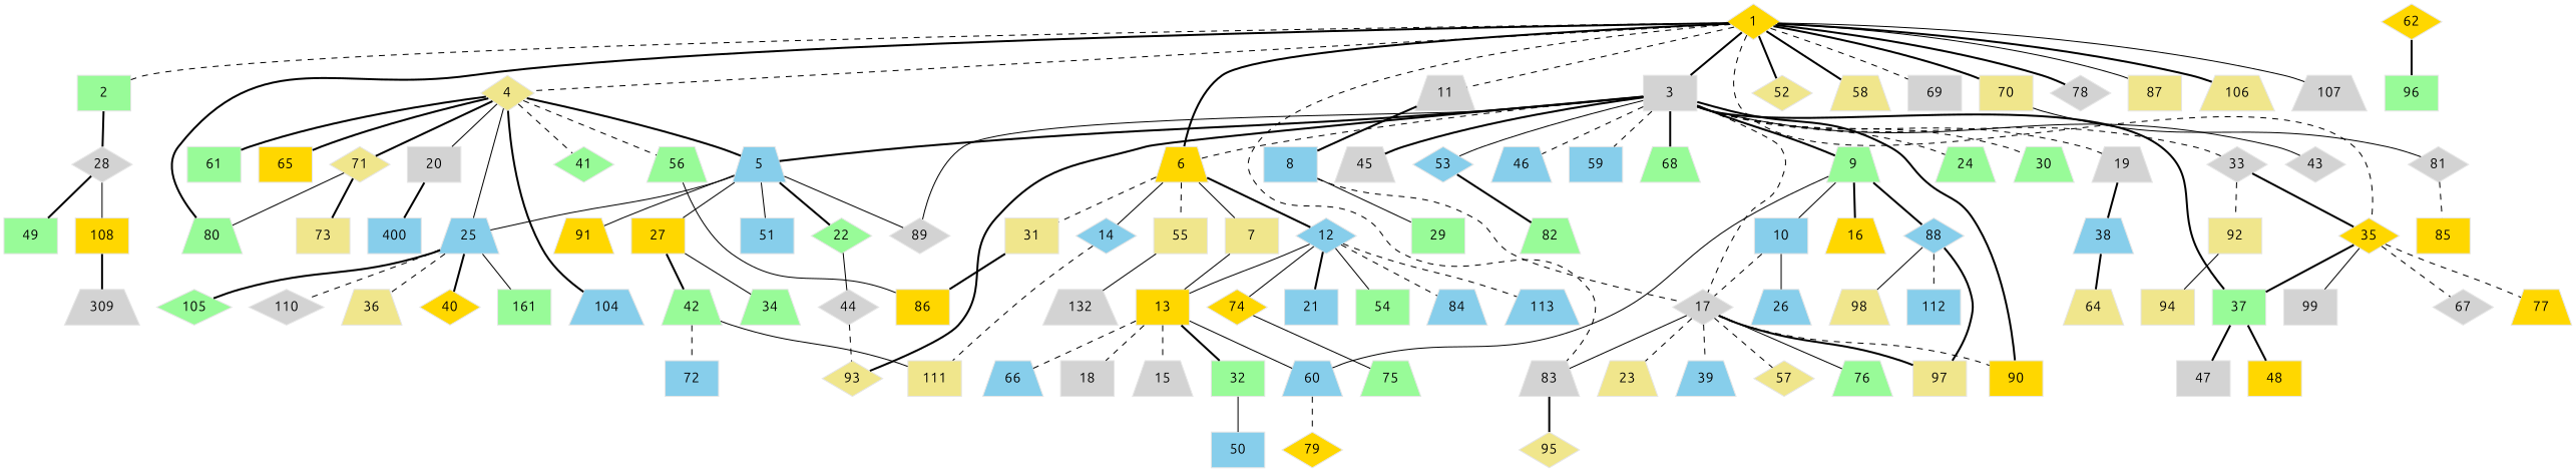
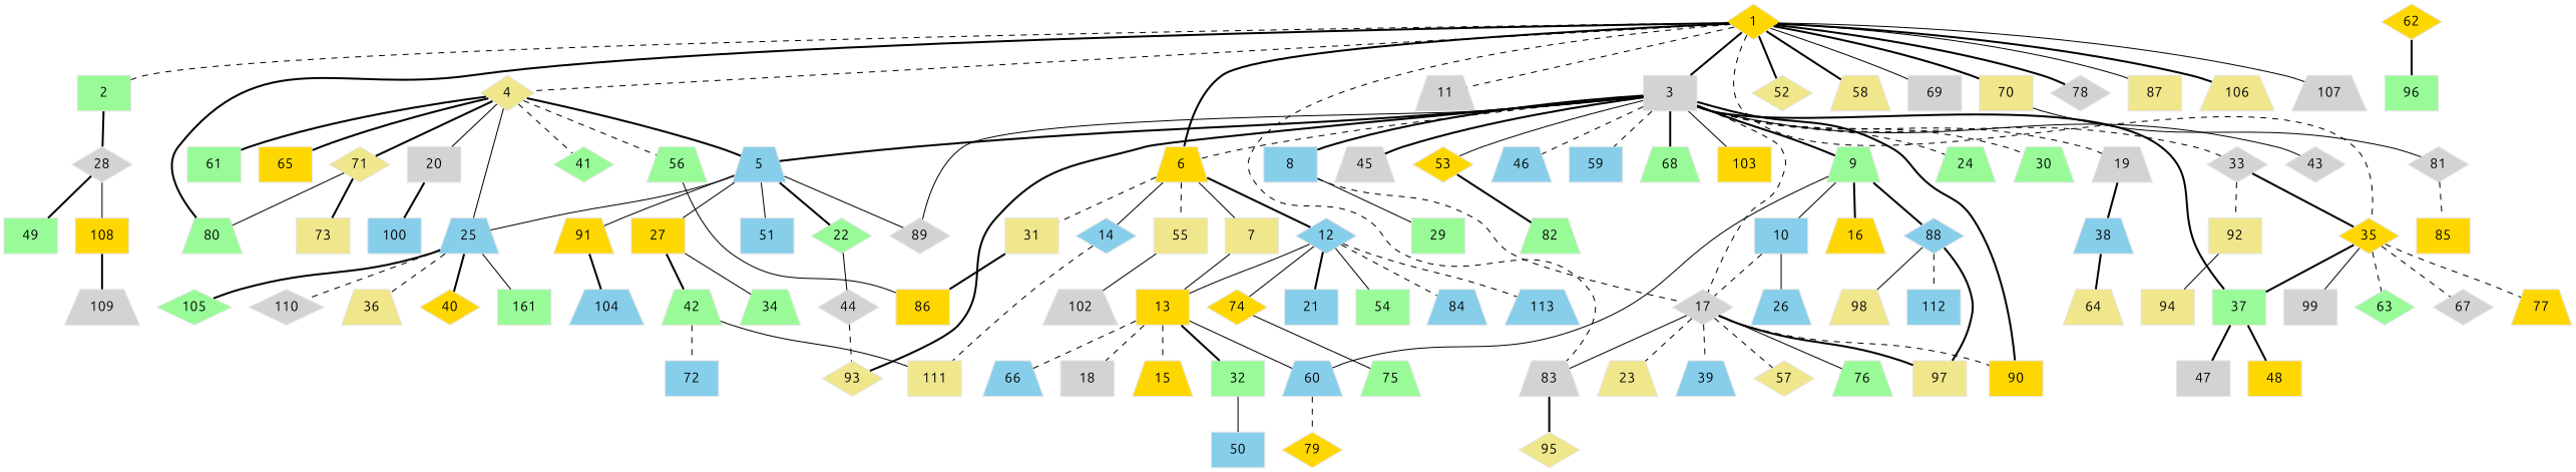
  graph {
    fontname=Ubuntu
    node [color=gray90 fillcolor=palegreen fontname=Ubuntu shape=box style=filled]
    edge [fontname=Ubuntu style=bold]
    1 [fillcolor=gold shape=diamond]
    2
    3 [fillcolor=lightgrey]
    4 [fillcolor=khaki shape=diamond]
    6 [fillcolor=gold shape=trapezium]
    11 [fillcolor=lightgrey shape=trapezium]
    35 [fillcolor=gold shape=diamond]
    52 [fillcolor=khaki shape=diamond]
    58 [fillcolor=khaki shape=trapezium]
    69 [fillcolor=lightgrey]
    70 [fillcolor=khaki]
    78 [fillcolor=lightgrey shape=diamond]
    80 [shape=trapezium]
    83 [fillcolor=lightgrey shape=trapezium]
    87 [fillcolor=khaki]
    106 [fillcolor=khaki shape=trapezium]
    107 [fillcolor=lightgrey shape=trapezium]
    28 [fillcolor=lightgrey shape=diamond]
    5 [fillcolor=skyblue shape=trapezium]
    8 [fillcolor=skyblue]
    9 [shape=trapezium]
    17 [fillcolor=lightgrey shape=diamond]
    19 [fillcolor=lightgrey shape=trapezium]
    24 [shape=trapezium]
    30 [shape=trapezium]
    33 [fillcolor=lightgrey shape=diamond]
    37
    43 [fillcolor=lightgrey shape=diamond]
    45 [fillcolor=lightgrey shape=trapezium]
    46 [fillcolor=skyblue shape=trapezium]
-   53 [fillcolor=skyblue shape=diamond]
+   53 [fillcolor=gold shape=diamond]
    59 [fillcolor=skyblue]
    68 [shape=trapezium]
    89 [fillcolor=lightgrey shape=diamond]
    90 [fillcolor=gold]
    93 [fillcolor=khaki shape=diamond]
+   103 [fillcolor=gold]
    20 [fillcolor=lightgrey]
    25 [fillcolor=skyblue shape=trapezium]
    41 [shape=diamond]
    56 [shape=trapezium]
    61
    65 [fillcolor=gold]
    71 [fillcolor=khaki shape=diamond]
    104 [fillcolor=skyblue shape=trapezium]
    7 [fillcolor=khaki]
    12 [fillcolor=skyblue shape=diamond]
    14 [fillcolor=skyblue shape=diamond]
    31 [fillcolor=khaki]
    55 [fillcolor=khaki]
+   63 [shape=diamond]
    67 [fillcolor=lightgrey shape=diamond]
    77 [fillcolor=gold shape=trapezium]
    99 [fillcolor=lightgrey]
    81 [fillcolor=lightgrey shape=diamond]
    95 [fillcolor=khaki shape=diamond]
    49
    108 [fillcolor=gold]
    22 [shape=diamond]
    27 [fillcolor=gold]
    51 [fillcolor=skyblue]
    91 [fillcolor=gold shape=trapezium]
    29
    10 [fillcolor=skyblue]
    16 [fillcolor=gold shape=trapezium]
    60 [fillcolor=skyblue shape=trapezium]
    88 [fillcolor=skyblue shape=diamond]
    23 [fillcolor=khaki shape=trapezium]
    39 [fillcolor=skyblue shape=trapezium]
    57 [fillcolor=khaki shape=diamond]
    76 [shape=trapezium]
    97 [fillcolor=khaki]
    38 [fillcolor=skyblue shape=trapezium]
    92 [fillcolor=khaki]
    47 [fillcolor=lightgrey]
    48 [fillcolor=gold]
    82 [shape=trapezium]
-   100 [fillcolor=skyblue label=400]
+   100 [fillcolor=skyblue]
    36 [fillcolor=khaki shape=trapezium]
    40 [fillcolor=gold shape=diamond]
    n81 [label=161]
    105 [shape=diamond]
    110 [fillcolor=lightgrey shape=diamond]
    86 [fillcolor=gold]
    73 [fillcolor=khaki]
    44 [fillcolor=lightgrey shape=diamond]
    34 [shape=trapezium]
    42 [shape=trapezium]
    13 [fillcolor=gold]
    21 [fillcolor=skyblue]
    54
    74 [fillcolor=gold shape=diamond]
    84 [fillcolor=skyblue shape=trapezium]
    113 [fillcolor=skyblue shape=trapezium]
    111 [fillcolor=khaki]
-   102 [fillcolor=lightgrey shape=trapezium label=132]
-   15 [fillcolor=lightgrey shape=trapezium]
+   102 [fillcolor=lightgrey shape=trapezium]
+   15 [fillcolor=gold shape=trapezium]
    18 [fillcolor=lightgrey]
    32
    66 [fillcolor=skyblue shape=trapezium]
    26 [fillcolor=skyblue shape=trapezium]
    79 [fillcolor=gold shape=diamond]
    98 [fillcolor=khaki shape=trapezium]
    112 [fillcolor=skyblue]
    75 [shape=trapezium]
    50 [fillcolor=skyblue]
    64 [fillcolor=khaki shape=trapezium]
    72 [fillcolor=skyblue]
-   109 [fillcolor=lightgrey shape=trapezium label=309]
+   109 [fillcolor=lightgrey shape=trapezium]
    94 [fillcolor=khaki]
    62 [fillcolor=gold shape=diamond]
    96
    85 [fillcolor=gold]
    1 -- 2 [style=dashed]
    1 -- 3
    1 -- 4 [style=dashed]
    1 -- 6
    1 -- 11 [style=dashed]
    1 -- 35 [style=dashed]
    1 -- 52
    1 -- 58
-   1 -- 69 [style=dashed]
+   1 -- 69 [style=solid]
    1 -- 70
    1 -- 78
    1 -- 80
    1 -- 83 [style=dashed]
    1 -- 87 [style=solid]
    1 -- 106
    1 -- 107 [style=solid]
    2 -- 28
    3 -- 6 [style=dashed]
    3 -- 5
-   11 -- 8
+   3 -- 8
    3 -- 9
    3 -- 17 [style=dashed]
    3 -- 19 [style=dashed]
    3 -- 24 [style=dashed]
    3 -- 30 [style=dashed]
    3 -- 33 [style=dashed]
    3 -- 37
    3 -- 43 [style=solid]
    3 -- 45
    3 -- 46 [style=dashed]
    3 -- 53 [style=solid]
    3 -- 59 [style=dashed]
    3 -- 68
    3 -- 89 [style=solid]
    3 -- 90
    3 -- 93
+   3 -- 103 [style=solid]
    4 -- 5
    4 -- 20 [style=solid]
    4 -- 25 [style=solid]
    4 -- 41 [style=dashed]
    4 -- 56 [style=dashed]
    4 -- 61
    4 -- 65
    4 -- 71
-   4 -- 104
+   91 -- 104
    6 -- 7 [style=solid]
    6 -- 12
    6 -- 14 [style=solid]
    6 -- 31 [style=dashed]
    6 -- 55 [style=dashed]
    35 -- 37
+   35 -- 63 [style=dashed]
    35 -- 67 [style=dashed]
    35 -- 77 [style=dashed]
    35 -- 99 [style=solid]
    70 -- 81 [style=solid]
    83 -- 95
    28 -- 49
    28 -- 108 [style=solid]
    5 -- 89 [style=solid]
    5 -- 25 [style=solid]
    5 -- 22
    5 -- 27 [style=solid]
    5 -- 51 [style=solid]
    5 -- 91 [style=solid]
    8 -- 17 [style=dashed]
    8 -- 29 [style=solid]
    9 -- 10 [style=solid]
    9 -- 16
    9 -- 60 [style=solid]
    9 -- 88
    17 -- 83 [style=solid]
    17 -- 90 [style=dashed]
    17 -- 23 [style=dashed]
    17 -- 39 [style=dashed]
    17 -- 57 [style=dashed]
    17 -- 76 [style=solid]
    17 -- 97
    19 -- 38
    33 -- 35
    33 -- 92 [style=dashed]
    37 -- 47
    37 -- 48
    53 -- 82
    20 -- 100
    25 -- 36 [style=dashed]
    25 -- 40
    25 -- n81 [style=solid]
    25 -- 105
    25 -- 110 [style=dashed]
    56 -- 86 [style=solid]
    71 -- 80 [style=solid]
    71 -- 73
    7 -- 13 [style=solid]
    12 -- 13 [style=solid]
    12 -- 21
    12 -- 54 [style=solid]
    12 -- 74 [style=solid]
    12 -- 84 [style=dashed]
    12 -- 113 [style=dashed]
    14 -- 111 [style=dashed]
    31 -- 86
    55 -- 102 [style=solid]
    81 -- 85 [style=dashed]
    108 -- 109
    22 -- 44 [style=solid]
    27 -- 34 [style=solid]
    27 -- 42
    10 -- 17 [style=dashed]
    10 -- 26 [style=solid]
    60 -- 79 [style=dashed]
    88 -- 97
    88 -- 98 [style=solid]
    88 -- 112 [style=dashed]
    38 -- 64
    92 -- 94 [style=solid]
    44 -- 93 [style=dashed]
    42 -- 111 [style=solid]
    42 -- 72 [style=dashed]
    13 -- 60 [style=solid]
    13 -- 15 [style=dashed]
    13 -- 18 [style=dashed]
    13 -- 32
    13 -- 66 [style=dashed]
    74 -- 75 [style=solid]
    32 -- 50 [style=solid]
    62 -- 96
  }
